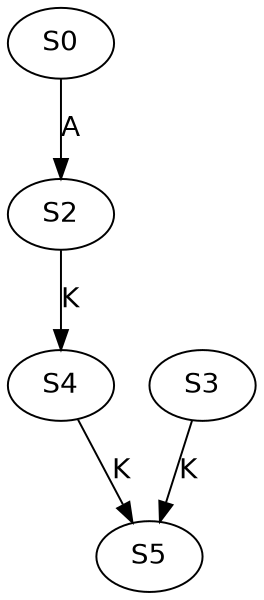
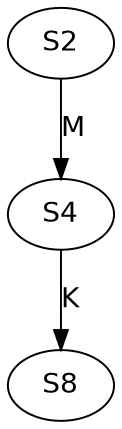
  strict digraph {
    fontname="DejaVu Sans"
    node [fontname="DejaVu Sans"]
    edge [fontname="DejaVu Sans"]
-   S0
    S2
    S4
-   S3
-   S5
-   S0 -> S2 [label=A]
-   S2 -> S4 [label=K]
+   S5 [label=S8]
+   S2 -> S4 [label=M]
    S4 -> S5 [label=K]
-   S3 -> S5 [label=K]
  }
